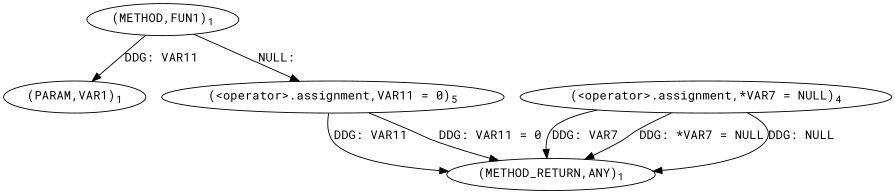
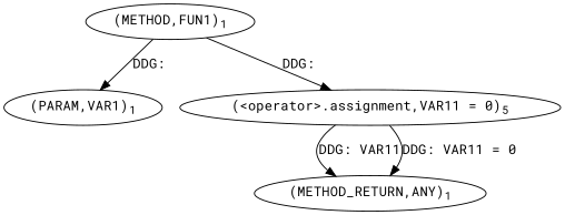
  digraph {
    fontname="Roboto Mono"
    node [fontname="Roboto Mono"]
    edge [fontname="Roboto Mono"]
    n1 [label=<(METHOD,FUN1)<SUB>1</SUB>>]
    n2 [label=<(PARAM,VAR1)<SUB>1</SUB>>]
    n3 [label=<(&lt;operator&gt;.assignment,VAR11 = 0)<SUB>5</SUB>>]
-   n4 [label=<(&lt;operator&gt;.assignment,*VAR7 = NULL)<SUB>4</SUB>>]
    n5 [label=<(METHOD_RETURN,ANY)<SUB>1</SUB>>]
-   n1 -> n2 [label="DDG: VAR11"]
-   n1 -> n3 [label="NULL: "]
+   n1 -> n2 [label="DDG: "]
+   n1 -> n3 [label="DDG: "]
    n3 -> n5 [label="DDG: VAR11"]
    n3 -> n5 [label="DDG: VAR11 = 0"]
-   n4 -> n5 [label="DDG: VAR7"]
-   n4 -> n5 [label="DDG: *VAR7 = NULL"]
-   n4 -> n5 [label="DDG: NULL"]
  }
